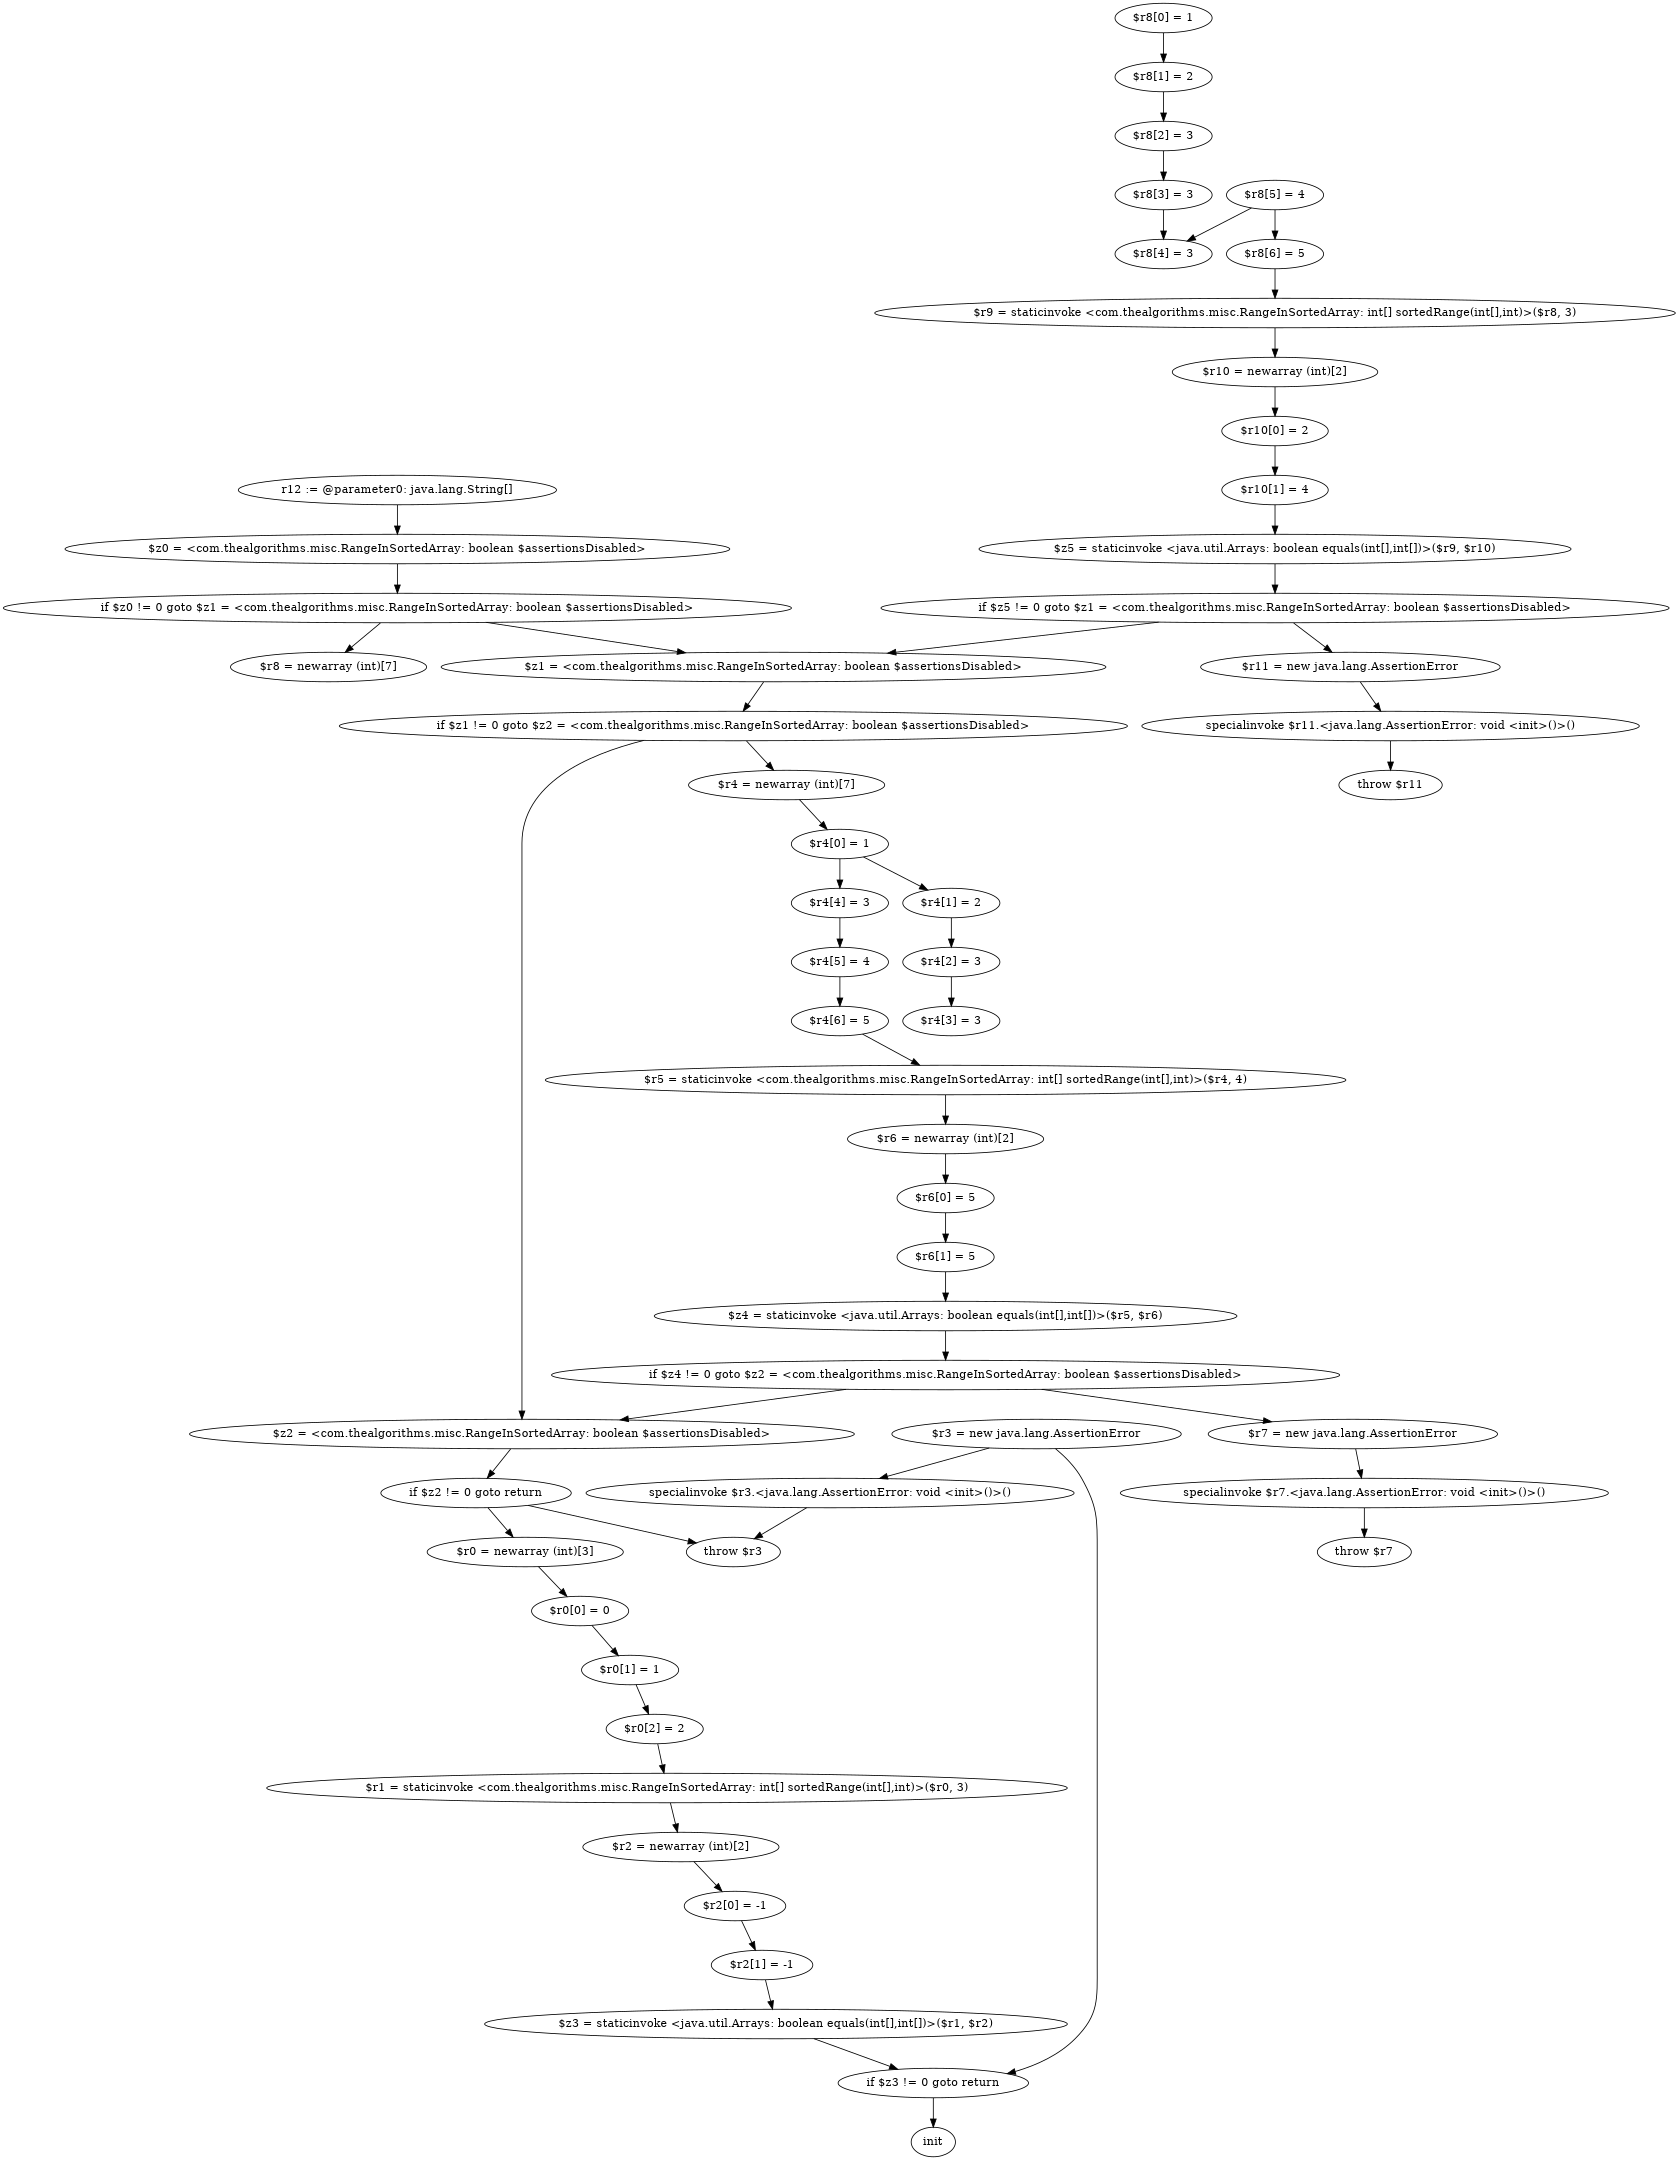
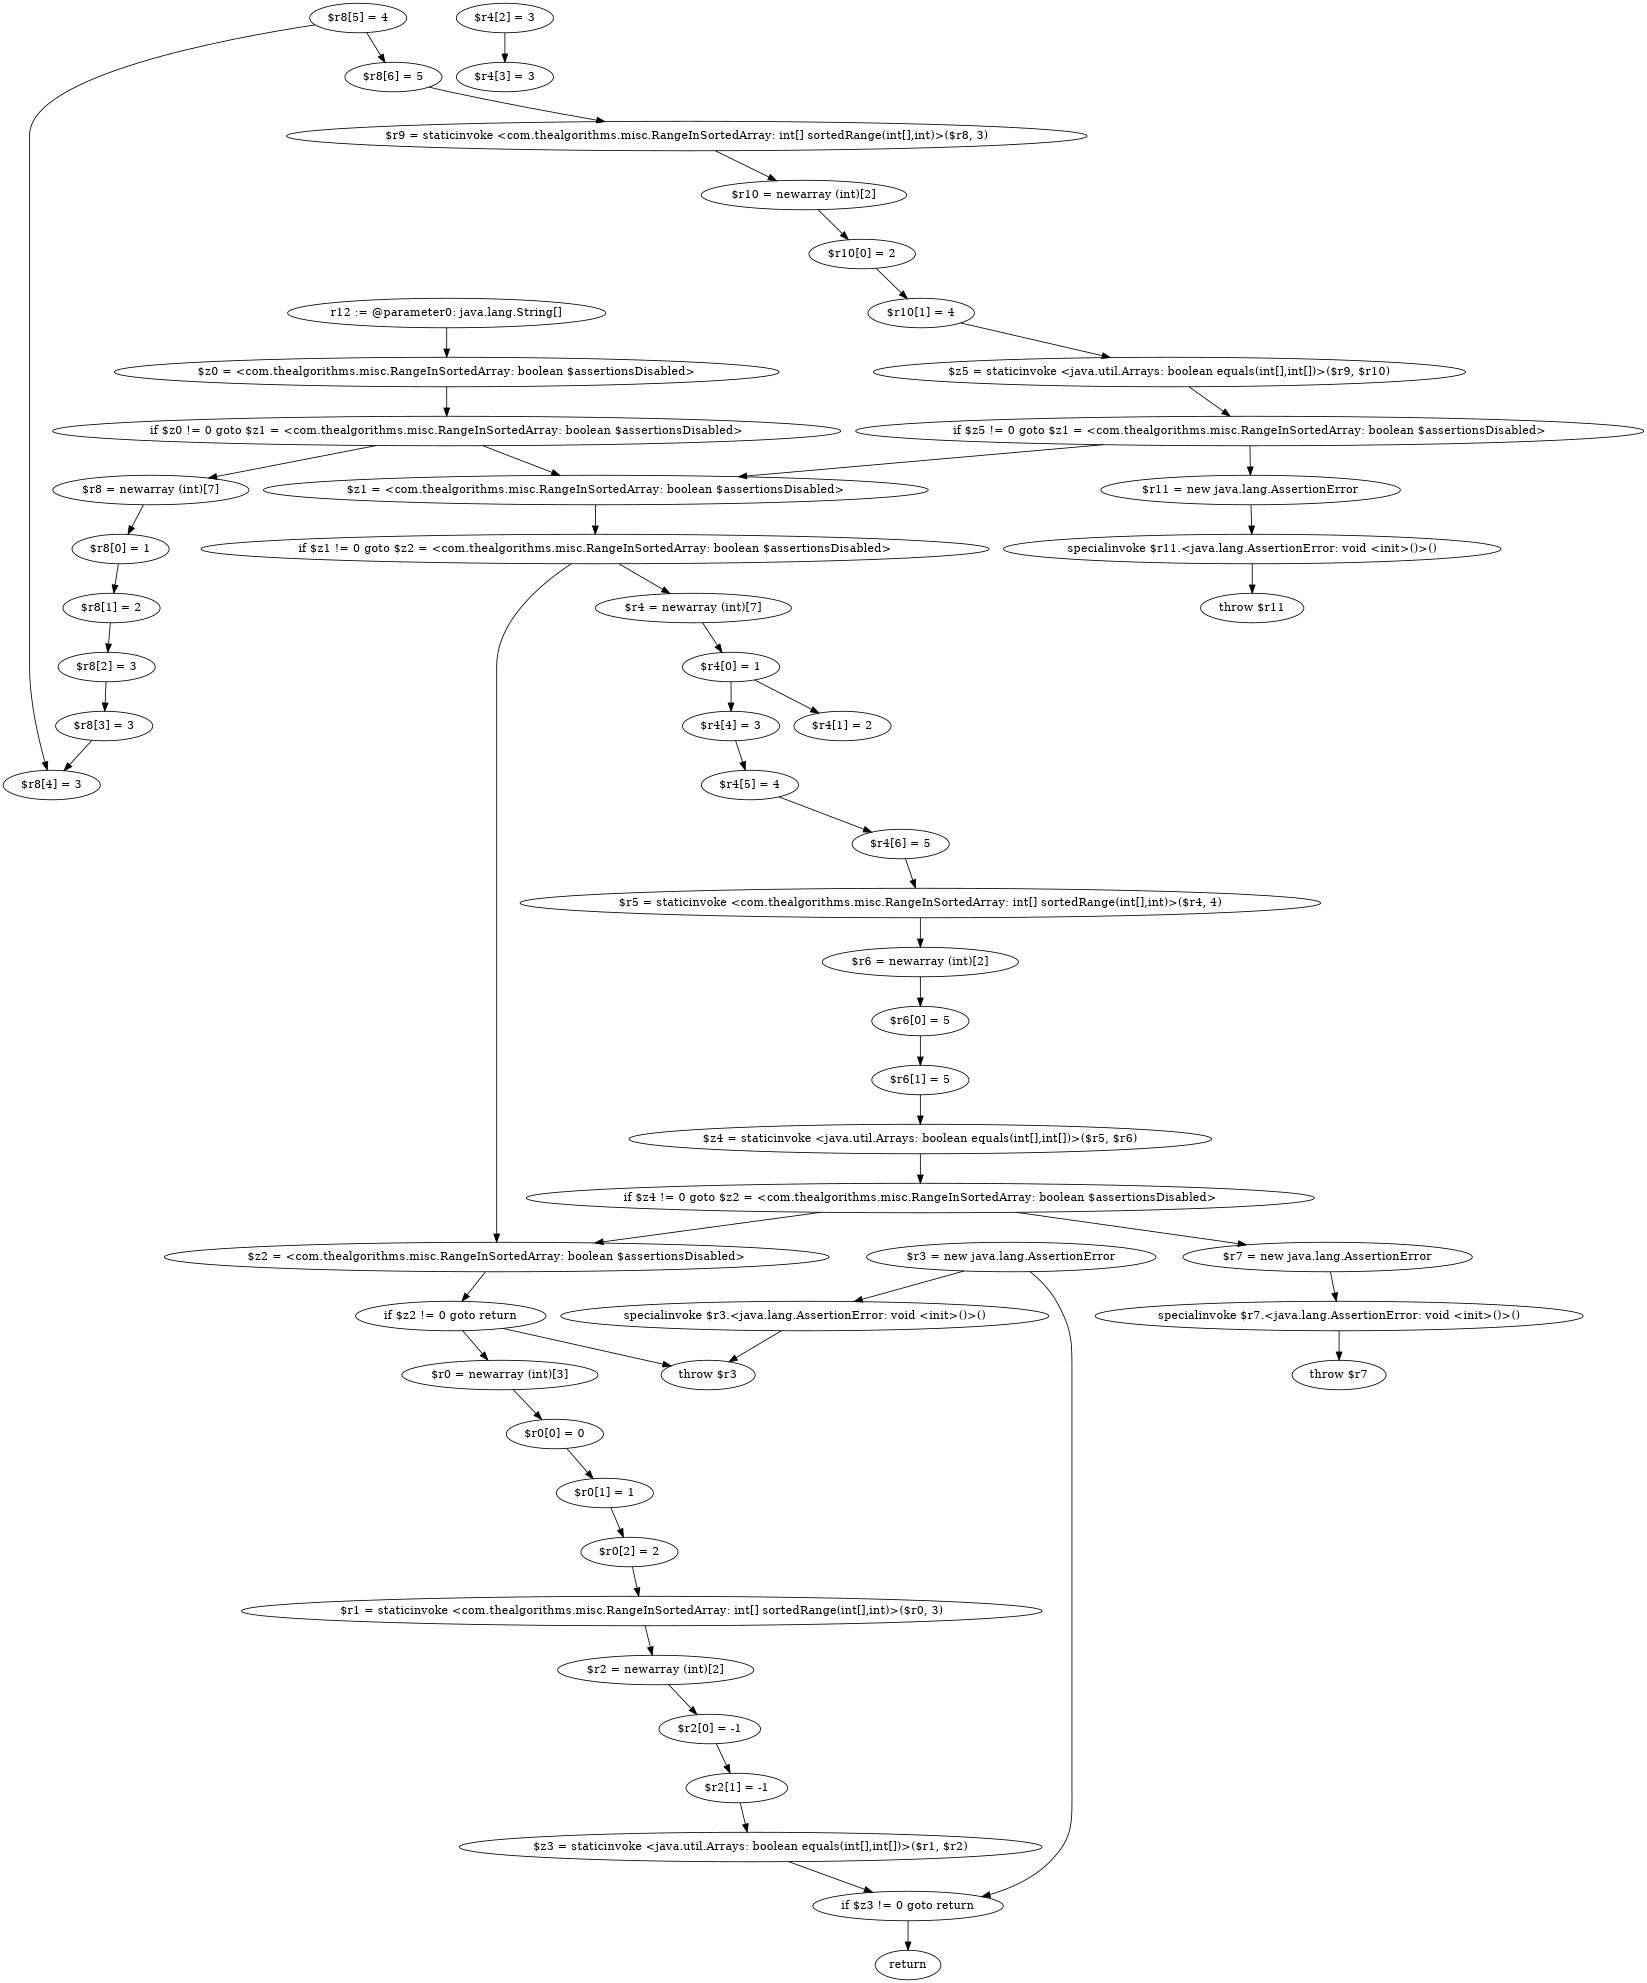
  digraph {
    "r12 := @parameter0: java.lang.String[]"
    "$z0 = <com.thealgorithms.misc.RangeInSortedArray: boolean $assertionsDisabled>"
    "if $z0 != 0 goto $z1 = <com.thealgorithms.misc.RangeInSortedArray: boolean $assertionsDisabled>"
    "$r8 = newarray (int)[7]"
    "$z1 = <com.thealgorithms.misc.RangeInSortedArray: boolean $assertionsDisabled>"
    "$r8[0] = 1"
    "if $z1 != 0 goto $z2 = <com.thealgorithms.misc.RangeInSortedArray: boolean $assertionsDisabled>"
    "$r8[1] = 2"
    "$r8[2] = 3"
    "$r8[3] = 3"
    "$r8[4] = 3"
    "$r8[5] = 4"
    "$r8[6] = 5"
    "$r9 = staticinvoke <com.thealgorithms.misc.RangeInSortedArray: int[] sortedRange(int[],int)>($r8, 3)"
    "$r10 = newarray (int)[2]"
    "$r10[0] = 2"
    "$r10[1] = 4"
    "$z5 = staticinvoke <java.util.Arrays: boolean equals(int[],int[])>($r9, $r10)"
    "if $z5 != 0 goto $z1 = <com.thealgorithms.misc.RangeInSortedArray: boolean $assertionsDisabled>"
    "$r11 = new java.lang.AssertionError"
    "specialinvoke $r11.<java.lang.AssertionError: void <init>()>()"
    "throw $r11"
    "$r4 = newarray (int)[7]"
    "$z2 = <com.thealgorithms.misc.RangeInSortedArray: boolean $assertionsDisabled>"
    "$r4[0] = 1"
    "if $z2 != 0 goto return"
    "$r4[1] = 2"
    "$r4[4] = 3"
    "$r4[2] = 3"
    "$r4[3] = 3"
    "$r4[5] = 4"
    "$r4[6] = 5"
    "$r5 = staticinvoke <com.thealgorithms.misc.RangeInSortedArray: int[] sortedRange(int[],int)>($r4, 4)"
    "$r6 = newarray (int)[2]"
    "$r6[0] = 5"
    "$r6[1] = 5"
    "$z4 = staticinvoke <java.util.Arrays: boolean equals(int[],int[])>($r5, $r6)"
    "if $z4 != 0 goto $z2 = <com.thealgorithms.misc.RangeInSortedArray: boolean $assertionsDisabled>"
    "$r7 = new java.lang.AssertionError"
    "specialinvoke $r7.<java.lang.AssertionError: void <init>()>()"
    "throw $r7"
    "$r0 = newarray (int)[3]"
    "throw $r3"
    "$r0[0] = 0"
    "$r0[1] = 1"
    "$r0[2] = 2"
    "$r1 = staticinvoke <com.thealgorithms.misc.RangeInSortedArray: int[] sortedRange(int[],int)>($r0, 3)"
    "$r2 = newarray (int)[2]"
    "$r2[0] = -1"
    "$r2[1] = -1"
    "$z3 = staticinvoke <java.util.Arrays: boolean equals(int[],int[])>($r1, $r2)"
    "if $z3 != 0 goto return"
-   return [label=init]
+   return
    "$r3 = new java.lang.AssertionError"
    "specialinvoke $r3.<java.lang.AssertionError: void <init>()>()"
    "r12 := @parameter0: java.lang.String[]" -> "$z0 = <com.thealgorithms.misc.RangeInSortedArray: boolean $assertionsDisabled>"
    "$z0 = <com.thealgorithms.misc.RangeInSortedArray: boolean $assertionsDisabled>" -> "if $z0 != 0 goto $z1 = <com.thealgorithms.misc.RangeInSortedArray: boolean $assertionsDisabled>"
    "if $z0 != 0 goto $z1 = <com.thealgorithms.misc.RangeInSortedArray: boolean $assertionsDisabled>" -> "$r8 = newarray (int)[7]"
    "if $z0 != 0 goto $z1 = <com.thealgorithms.misc.RangeInSortedArray: boolean $assertionsDisabled>" -> "$z1 = <com.thealgorithms.misc.RangeInSortedArray: boolean $assertionsDisabled>"
+   "$r8 = newarray (int)[7]" -> "$r8[0] = 1"
    "$z1 = <com.thealgorithms.misc.RangeInSortedArray: boolean $assertionsDisabled>" -> "if $z1 != 0 goto $z2 = <com.thealgorithms.misc.RangeInSortedArray: boolean $assertionsDisabled>"
    "$r8[0] = 1" -> "$r8[1] = 2"
    "if $z1 != 0 goto $z2 = <com.thealgorithms.misc.RangeInSortedArray: boolean $assertionsDisabled>" -> "$r4 = newarray (int)[7]"
    "if $z1 != 0 goto $z2 = <com.thealgorithms.misc.RangeInSortedArray: boolean $assertionsDisabled>" -> "$z2 = <com.thealgorithms.misc.RangeInSortedArray: boolean $assertionsDisabled>"
    "$r8[1] = 2" -> "$r8[2] = 3"
    "$r8[2] = 3" -> "$r8[3] = 3"
    "$r8[3] = 3" -> "$r8[4] = 3"
    "$r8[5] = 4" -> "$r8[4] = 3"
    "$r8[5] = 4" -> "$r8[6] = 5"
    "$r8[6] = 5" -> "$r9 = staticinvoke <com.thealgorithms.misc.RangeInSortedArray: int[] sortedRange(int[],int)>($r8, 3)"
    "$r9 = staticinvoke <com.thealgorithms.misc.RangeInSortedArray: int[] sortedRange(int[],int)>($r8, 3)" -> "$r10 = newarray (int)[2]"
    "$r10 = newarray (int)[2]" -> "$r10[0] = 2"
    "$r10[0] = 2" -> "$r10[1] = 4"
    "$r10[1] = 4" -> "$z5 = staticinvoke <java.util.Arrays: boolean equals(int[],int[])>($r9, $r10)"
    "$z5 = staticinvoke <java.util.Arrays: boolean equals(int[],int[])>($r9, $r10)" -> "if $z5 != 0 goto $z1 = <com.thealgorithms.misc.RangeInSortedArray: boolean $assertionsDisabled>"
    "if $z5 != 0 goto $z1 = <com.thealgorithms.misc.RangeInSortedArray: boolean $assertionsDisabled>" -> "$z1 = <com.thealgorithms.misc.RangeInSortedArray: boolean $assertionsDisabled>"
    "if $z5 != 0 goto $z1 = <com.thealgorithms.misc.RangeInSortedArray: boolean $assertionsDisabled>" -> "$r11 = new java.lang.AssertionError"
    "$r11 = new java.lang.AssertionError" -> "specialinvoke $r11.<java.lang.AssertionError: void <init>()>()"
    "specialinvoke $r11.<java.lang.AssertionError: void <init>()>()" -> "throw $r11"
    "$r4 = newarray (int)[7]" -> "$r4[0] = 1"
    "$z2 = <com.thealgorithms.misc.RangeInSortedArray: boolean $assertionsDisabled>" -> "if $z2 != 0 goto return"
    "$r4[0] = 1" -> "$r4[1] = 2"
    "$r4[0] = 1" -> "$r4[4] = 3"
    "if $z2 != 0 goto return" -> "$r0 = newarray (int)[3]"
    "if $z2 != 0 goto return" -> "throw $r3"
-   "$r4[1] = 2" -> "$r4[2] = 3"
    "$r4[4] = 3" -> "$r4[5] = 4"
    "$r4[2] = 3" -> "$r4[3] = 3"
    "$r4[5] = 4" -> "$r4[6] = 5"
    "$r4[6] = 5" -> "$r5 = staticinvoke <com.thealgorithms.misc.RangeInSortedArray: int[] sortedRange(int[],int)>($r4, 4)"
    "$r5 = staticinvoke <com.thealgorithms.misc.RangeInSortedArray: int[] sortedRange(int[],int)>($r4, 4)" -> "$r6 = newarray (int)[2]"
    "$r6 = newarray (int)[2]" -> "$r6[0] = 5"
    "$r6[0] = 5" -> "$r6[1] = 5"
    "$r6[1] = 5" -> "$z4 = staticinvoke <java.util.Arrays: boolean equals(int[],int[])>($r5, $r6)"
    "$z4 = staticinvoke <java.util.Arrays: boolean equals(int[],int[])>($r5, $r6)" -> "if $z4 != 0 goto $z2 = <com.thealgorithms.misc.RangeInSortedArray: boolean $assertionsDisabled>"
    "if $z4 != 0 goto $z2 = <com.thealgorithms.misc.RangeInSortedArray: boolean $assertionsDisabled>" -> "$z2 = <com.thealgorithms.misc.RangeInSortedArray: boolean $assertionsDisabled>"
    "if $z4 != 0 goto $z2 = <com.thealgorithms.misc.RangeInSortedArray: boolean $assertionsDisabled>" -> "$r7 = new java.lang.AssertionError"
    "$r7 = new java.lang.AssertionError" -> "specialinvoke $r7.<java.lang.AssertionError: void <init>()>()"
    "specialinvoke $r7.<java.lang.AssertionError: void <init>()>()" -> "throw $r7"
    "$r0 = newarray (int)[3]" -> "$r0[0] = 0"
    "$r0[0] = 0" -> "$r0[1] = 1"
    "$r0[1] = 1" -> "$r0[2] = 2"
    "$r0[2] = 2" -> "$r1 = staticinvoke <com.thealgorithms.misc.RangeInSortedArray: int[] sortedRange(int[],int)>($r0, 3)"
    "$r1 = staticinvoke <com.thealgorithms.misc.RangeInSortedArray: int[] sortedRange(int[],int)>($r0, 3)" -> "$r2 = newarray (int)[2]"
    "$r2 = newarray (int)[2]" -> "$r2[0] = -1"
    "$r2[0] = -1" -> "$r2[1] = -1"
    "$r2[1] = -1" -> "$z3 = staticinvoke <java.util.Arrays: boolean equals(int[],int[])>($r1, $r2)"
    "$z3 = staticinvoke <java.util.Arrays: boolean equals(int[],int[])>($r1, $r2)" -> "if $z3 != 0 goto return"
    "if $z3 != 0 goto return" -> return
    "$r3 = new java.lang.AssertionError" -> "if $z3 != 0 goto return"
    "$r3 = new java.lang.AssertionError" -> "specialinvoke $r3.<java.lang.AssertionError: void <init>()>()"
    "specialinvoke $r3.<java.lang.AssertionError: void <init>()>()" -> "throw $r3"
  }
